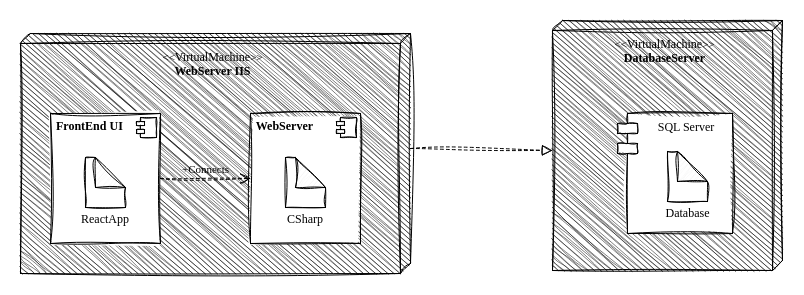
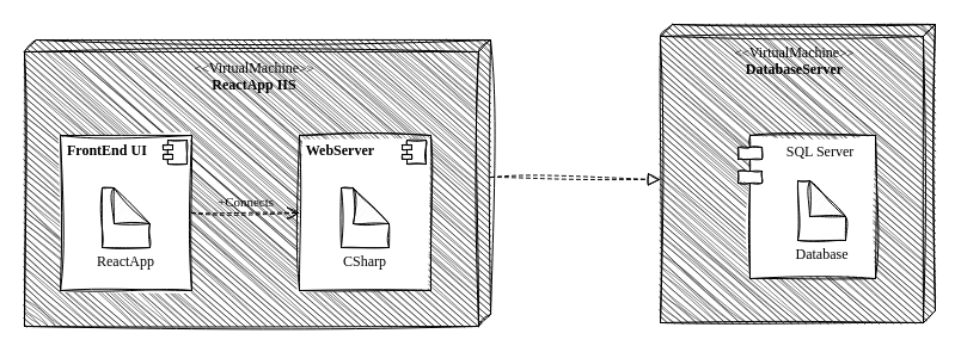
  <mxCell id="0" />
  <mxCell id="1" parent="0" />
- <mxCell id="2" value="&lt;span style=&quot;font-size: 11px; text-wrap: nowrap;&quot;&gt;&amp;lt;&amp;lt;&lt;/span&gt;VirtualMachine&lt;span style=&quot;font-size: 11px; text-wrap: nowrap;&quot;&gt;&amp;gt;&amp;gt;&lt;/span&gt;&lt;div&gt;&lt;b&gt;WebServer IIS&lt;/b&gt;&lt;/div&gt;" style="verticalAlign=top;align=center;shape=cube;size=10;direction=south;fontStyle=0;html=1;boundedLbl=1;spacingLeft=5;whiteSpace=wrap;sketch=1;hachureGap=4;jiggle=2;curveFitting=1;fontFamily=Architects Daughter;fontSource=https%3A%2F%2Ffonts.googleapis.com%2Fcss%3Ffamily%3DArchitects%2BDaughter;fillColor=#000000;" vertex="1" parent="1"><mxGeometry x="20" y="33" width="390" height="240" as="geometry" /></mxCell>
+ <mxCell id="2" value="&lt;span style=&quot;font-size: 11px; text-wrap: nowrap;&quot;&gt;&amp;lt;&amp;lt;&lt;/span&gt;VirtualMachine&lt;span style=&quot;font-size: 11px; text-wrap: nowrap;&quot;&gt;&amp;gt;&amp;gt;&lt;/span&gt;&lt;div&gt;&lt;b&gt;ReactApp IIS&lt;/b&gt;&lt;/div&gt;" style="verticalAlign=top;align=center;shape=cube;size=10;direction=south;fontStyle=0;html=1;boundedLbl=1;spacingLeft=5;whiteSpace=wrap;sketch=1;hachureGap=4;jiggle=2;curveFitting=1;fontFamily=Architects Daughter;fontSource=https%3A%2F%2Ffonts.googleapis.com%2Fcss%3Ffamily%3DArchitects%2BDaughter;fillColor=#000000;" vertex="1" parent="1"><mxGeometry x="20" y="33" width="390" height="240" as="geometry" /></mxCell>
  <mxCell id="3" value="&lt;p style=&quot;margin: 6px 0px 0px;&quot;&gt;&lt;b&gt;&amp;nbsp; FrontEnd UI&lt;/b&gt;&lt;/p&gt;&lt;p style=&quot;margin:0px;margin-left:8px;&quot;&gt;&lt;br&gt;&lt;/p&gt;" style="align=left;overflow=fill;html=1;dropTarget=0;whiteSpace=wrap;sketch=1;hachureGap=4;jiggle=2;curveFitting=1;fontFamily=Architects Daughter;fontSource=https%3A%2F%2Ffonts.googleapis.com%2Fcss%3Ffamily%3DArchitects%2BDaughter;" vertex="1" parent="1"><mxGeometry x="50" y="113" width="110" height="130" as="geometry" /></mxCell>
  <mxCell id="4" value="" style="shape=component;jettyWidth=8;jettyHeight=4;sketch=1;hachureGap=4;jiggle=2;curveFitting=1;fontFamily=Architects Daughter;fontSource=https%3A%2F%2Ffonts.googleapis.com%2Fcss%3Ffamily%3DArchitects%2BDaughter;" vertex="1" parent="3"><mxGeometry x="1" width="20" height="20" relative="1" as="geometry"><mxPoint x="-24" y="4" as="offset" /></mxGeometry></mxCell>
  <mxCell id="5" value="" style="shape=note;whiteSpace=wrap;html=1;backgroundOutline=1;darkOpacity=0.05;sketch=1;hachureGap=4;jiggle=2;curveFitting=1;fontFamily=Architects Daughter;fontSource=https%3A%2F%2Ffonts.googleapis.com%2Fcss%3Ffamily%3DArchitects%2BDaughter;" vertex="1" parent="1"><mxGeometry x="85" y="157" width="40" height="50" as="geometry" /></mxCell>
  <mxCell id="6" value="ReactApp" style="text;html=1;align=center;verticalAlign=middle;whiteSpace=wrap;rounded=0;fontFamily=Architects Daughter;fontSource=https%3A%2F%2Ffonts.googleapis.com%2Fcss%3Ffamily%3DArchitects%2BDaughter;" vertex="1" parent="1"><mxGeometry x="75" y="204" width="60" height="30" as="geometry" /></mxCell>
  <mxCell id="7" value="&lt;p style=&quot;margin: 6px 0px 0px;&quot;&gt;&lt;b&gt;&amp;nbsp; WebServer&lt;/b&gt;&lt;/p&gt;&lt;p style=&quot;margin:0px;margin-left:8px;&quot;&gt;&lt;br&gt;&lt;/p&gt;" style="align=left;overflow=fill;html=1;dropTarget=0;whiteSpace=wrap;sketch=1;hachureGap=4;jiggle=2;curveFitting=1;fontFamily=Architects Daughter;fontSource=https%3A%2F%2Ffonts.googleapis.com%2Fcss%3Ffamily%3DArchitects%2BDaughter;" vertex="1" parent="1"><mxGeometry x="250" y="113" width="110" height="130" as="geometry" /></mxCell>
  <mxCell id="8" value="" style="shape=component;jettyWidth=8;jettyHeight=4;sketch=1;hachureGap=4;jiggle=2;curveFitting=1;fontFamily=Architects Daughter;fontSource=https%3A%2F%2Ffonts.googleapis.com%2Fcss%3Ffamily%3DArchitects%2BDaughter;" vertex="1" parent="7"><mxGeometry x="1" width="20" height="20" relative="1" as="geometry"><mxPoint x="-24" y="4" as="offset" /></mxGeometry></mxCell>
  <mxCell id="9" value="" style="shape=note;whiteSpace=wrap;html=1;backgroundOutline=1;darkOpacity=0.05;sketch=1;hachureGap=4;jiggle=2;curveFitting=1;fontFamily=Architects Daughter;fontSource=https%3A%2F%2Ffonts.googleapis.com%2Fcss%3Ffamily%3DArchitects%2BDaughter;" vertex="1" parent="1"><mxGeometry x="285" y="157" width="40" height="50" as="geometry" /></mxCell>
  <mxCell id="10" value="CSharp" style="text;html=1;align=center;verticalAlign=middle;whiteSpace=wrap;rounded=0;fontFamily=Architects Daughter;fontSource=https%3A%2F%2Ffonts.googleapis.com%2Fcss%3Ffamily%3DArchitects%2BDaughter;" vertex="1" parent="1"><mxGeometry x="275" y="204" width="60" height="30" as="geometry" /></mxCell>
  <mxCell id="11" value="+Connects" style="endArrow=open;startArrow=none;endFill=0;startFill=0;endSize=8;html=1;verticalAlign=bottom;dashed=1;labelBackgroundColor=none;rounded=0;sketch=1;hachureGap=4;jiggle=2;curveFitting=1;fontFamily=Architects Daughter;fontSource=https%3A%2F%2Ffonts.googleapis.com%2Fcss%3Ffamily%3DArchitects%2BDaughter;exitX=1;exitY=0.5;exitDx=0;exitDy=0;entryX=0;entryY=0.5;entryDx=0;entryDy=0;" edge="1" parent="1" source="3" target="7"><mxGeometry width="160" relative="1" as="geometry"><mxPoint x="250" y="163" as="sourcePoint" /><mxPoint x="230" y="163" as="targetPoint" /></mxGeometry></mxCell>
  <mxCell id="12" value="&lt;span style=&quot;font-size: 11px; text-wrap: nowrap;&quot;&gt;&amp;lt;&amp;lt;&lt;/span&gt;VirtualMachine&lt;span style=&quot;font-size: 11px; text-wrap: nowrap;&quot;&gt;&amp;gt;&amp;gt;&lt;/span&gt;&lt;div&gt;&lt;b&gt;DatabaseServer&lt;/b&gt;&lt;/div&gt;" style="verticalAlign=top;align=center;shape=cube;size=10;direction=south;fontStyle=0;html=1;boundedLbl=1;spacingLeft=5;whiteSpace=wrap;sketch=1;hachureGap=4;jiggle=2;curveFitting=1;fontFamily=Architects Daughter;fontSource=https%3A%2F%2Ffonts.googleapis.com%2Fcss%3Ffamily%3DArchitects%2BDaughter;fillColor=#000000;" vertex="1" parent="1"><mxGeometry x="552" y="20" width="230" height="250" as="geometry" /></mxCell>
  <mxCell id="13" value="" style="endArrow=block;startArrow=none;endFill=0;startFill=0;endSize=8;html=1;verticalAlign=bottom;dashed=1;labelBackgroundColor=none;rounded=0;sketch=1;hachureGap=4;jiggle=2;curveFitting=1;fontFamily=Architects Daughter;fontSource=https%3A%2F%2Ffonts.googleapis.com%2Fcss%3Ffamily%3DArchitects%2BDaughter;entryX=0;entryY=0;entryDx=130;entryDy=230;entryPerimeter=0;exitX=0;exitY=0;exitDx=115;exitDy=0;exitPerimeter=0;" edge="1" parent="1" source="2" target="12"><mxGeometry width="160" relative="1" as="geometry"><mxPoint x="442" y="163" as="sourcePoint" /><mxPoint x="472" y="163" as="targetPoint" /></mxGeometry></mxCell>
  <mxCell id="14" value="&amp;nbsp;SQL Server" style="shape=module;align=left;spacingLeft=20;align=center;verticalAlign=top;whiteSpace=wrap;html=1;sketch=1;hachureGap=4;jiggle=2;curveFitting=1;fontFamily=Architects Daughter;fontSource=https%3A%2F%2Ffonts.googleapis.com%2Fcss%3Ffamily%3DArchitects%2BDaughter;" vertex="1" parent="1"><mxGeometry x="617" y="113" width="115" height="120" as="geometry" /></mxCell>
  <mxCell id="15" value="Database" style="text;html=1;align=center;verticalAlign=middle;resizable=0;points=[];autosize=1;strokeColor=none;fillColor=none;fontFamily=Architects Daughter;fontSource=https%3A%2F%2Ffonts.googleapis.com%2Fcss%3Ffamily%3DArchitects%2BDaughter;" vertex="1" parent="1"><mxGeometry x="652" y="198" width="70" height="30" as="geometry" /></mxCell>
  <mxCell id="16" value="" style="shape=note;whiteSpace=wrap;html=1;backgroundOutline=1;darkOpacity=0.05;sketch=1;hachureGap=4;jiggle=2;curveFitting=1;fontFamily=Architects Daughter;fontSource=https%3A%2F%2Ffonts.googleapis.com%2Fcss%3Ffamily%3DArchitects%2BDaughter;" vertex="1" parent="1"><mxGeometry x="667" y="151" width="40" height="50" as="geometry" /></mxCell>
